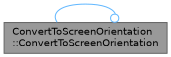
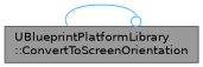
  digraph {
    rankdir=LR
-   n1 [color=gray40 fillcolor=grey60 fontcolor=black fontname=Helvetica fontsize=10 height=0.2 label="ConvertToScreenOrientation\l::ConvertToScreenOrientation" shape=box style=filled width=0.4]
+   n1 [color=gray40 fillcolor=grey60 fontcolor=black fontname=Helvetica fontsize=10 height=0.2 label="UBlueprintPlatformLibrary\l::ConvertToScreenOrientation" shape=box style=filled width=0.4]
    n1 -> n1 [color=steelblue1 fontname=Helvetica fontsize=10 labelfontname=Helvetica labelfontsize=10 style=solid arrowhead=odot]
  }
